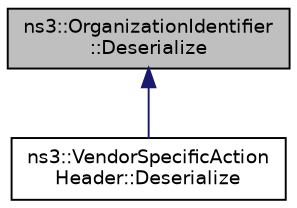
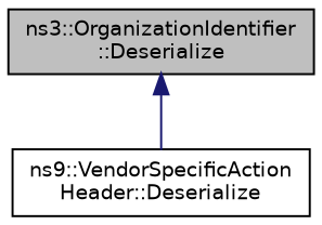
  digraph {
    rankdir=TB
    node [color=black fontname=Helvetica fontsize=10 shape=record style=filled]
    n1 [fillcolor=grey75 fontcolor=black height=0.2 label="ns3::OrganizationIdentifier\l::Deserialize" width=0.4]
-   n2 [fillcolor=white height=0.2 label="ns3::VendorSpecificAction\lHeader::Deserialize" width=0.4]
+   n2 [fillcolor=white height=0.2 label="ns9::VendorSpecificAction\lHeader::Deserialize" width=0.4]
    n1 -> n2 [color=midnightblue dir=back fontname=Helvetica fontsize=10 labelfontname=Helvetica labelfontsize=10 style=solid]
  }
